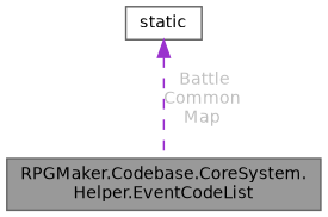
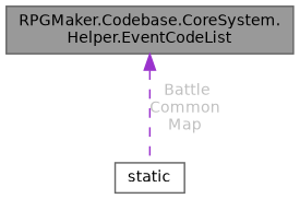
  digraph {
    node [color=gray40 fontname=Helvetica fontsize=10 shape=box style=filled]
    n1 [fillcolor=grey60 fontcolor=black height=0.2 label="RPGMaker.Codebase.CoreSystem.\lHelper.EventCodeList" width=0.4]
    n2 [fillcolor=white height=0.2 label=static width=0.4]
-   n2 -> n1 [color=darkorchid3 dir=back fontcolor=grey fontname=Helvetica fontsize=10 label=" Battle\nCommon\nMap" labelfontname=Helvetica labelfontsize=10 style=dashed]
+   n1 -> n2 [color=darkorchid3 dir=back fontcolor=grey fontname=Helvetica fontsize=10 label=" Battle\nCommon\nMap" labelfontname=Helvetica labelfontsize=10 style=dashed]
  }
